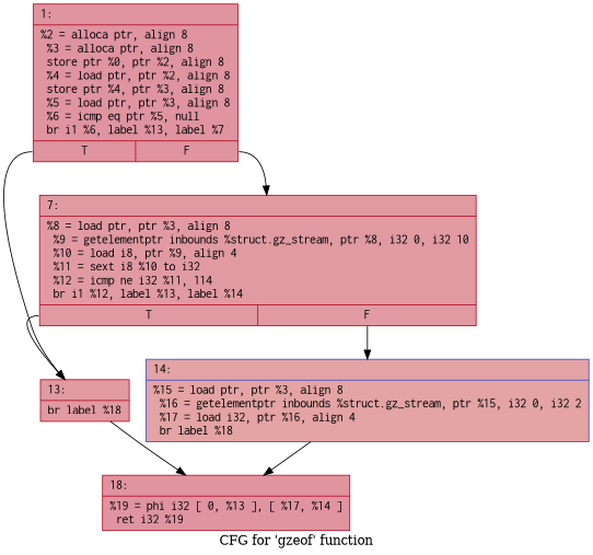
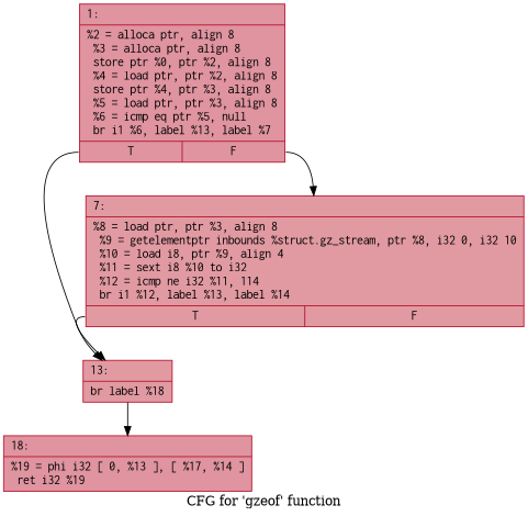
  digraph {
    label="CFG for 'gzeof' function"
    node [color="#b70d28ff" fillcolor="#b70d2870" fontname=Courier shape=record style=filled]
    n1 [label="{1:\l|  %2 = alloca ptr, align 8\l  %3 = alloca ptr, align 8\l  store ptr %0, ptr %2, align 8\l  %4 = load ptr, ptr %2, align 8\l  store ptr %4, ptr %3, align 8\l  %5 = load ptr, ptr %3, align 8\l  %6 = icmp eq ptr %5, null\l  br i1 %6, label %13, label %7\l|{<s0>T|<s1>F}}"]
    n2 [fillcolor="#bb1b2c70" label="{13:\l|  br label %18\l}"]
    n3 [fillcolor="#bb1b2c70" label="{7:\l|  %8 = load ptr, ptr %3, align 8\l  %9 = getelementptr inbounds %struct.gz_stream, ptr %8, i32 0, i32 10\l  %10 = load i8, ptr %9, align 4\l  %11 = sext i8 %10 to i32\l  %12 = icmp ne i32 %11, 114\l  br i1 %12, label %13, label %14\l|{<s0>T|<s1>F}}"]
    n4 [label="{18:\l|  %19 = phi i32 [ 0, %13 ], [ %17, %14 ]\l  ret i32 %19\l}"]
-   n5 [color="#3d50c3ff" fillcolor="#c32e3170" label="{14:\l|  %15 = load ptr, ptr %3, align 8\l  %16 = getelementptr inbounds %struct.gz_stream, ptr %15, i32 0, i32 2\l  %17 = load i32, ptr %16, align 4\l  br label %18\l}"]
    n1 -> n2 [tailport=s0]
    n1 -> n3 [tailport=s1]
    n2 -> n4
    n3 -> n2 [tailport=s0]
-   n3 -> n5 [tailport=s1]
-   n5 -> n4
  }
